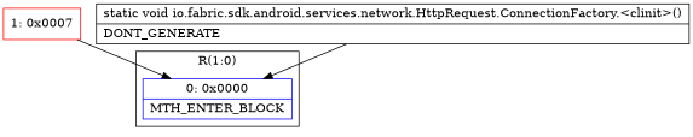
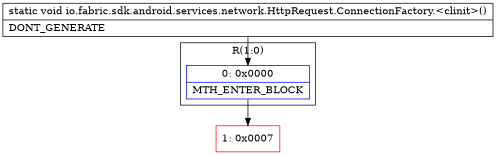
  digraph {
    node [shape=record]
    n1 [color=blue label="{0\:\ 0x0000|MTH_ENTER_BLOCK\l}"]
    n2 [color=red label="{1\:\ 0x0007}"]
    n3 [label="{static void io.fabric.sdk.android.services.network.HttpRequest.ConnectionFactory.\<clinit\>()  | DONT_GENERATE\l}"]
    subgraph cluster_1 {
      label="R(1:0)"
      n1
    }
-   n2 -> n1
+   n1 -> n2
    n3 -> n1
  }
